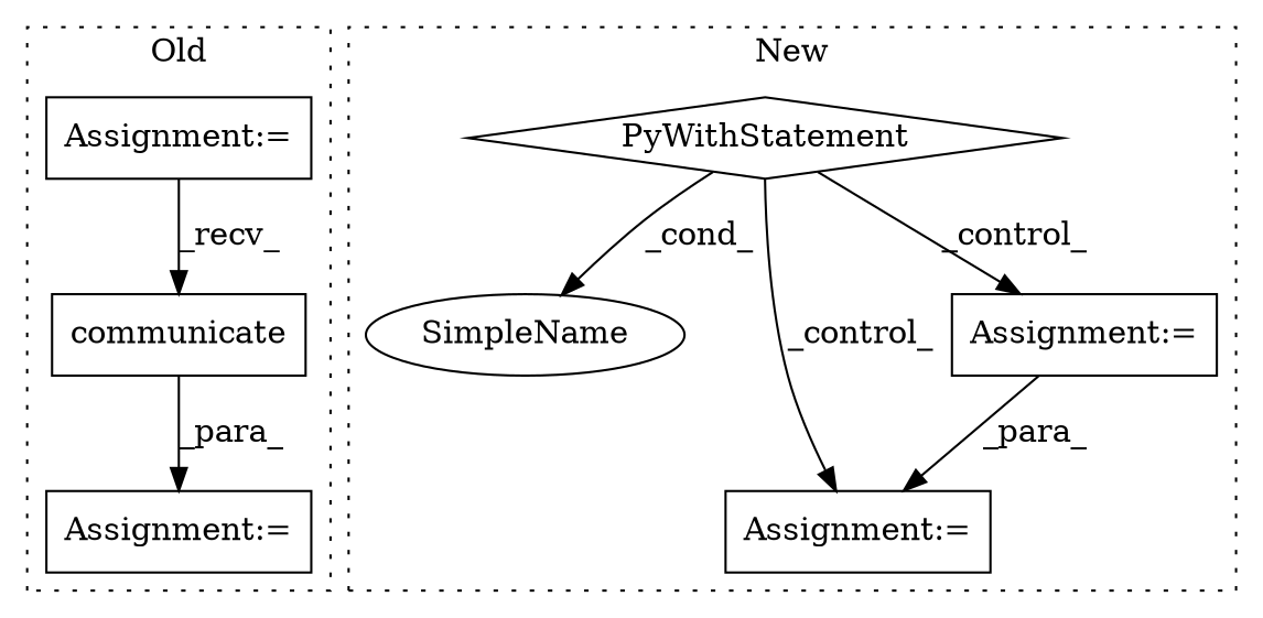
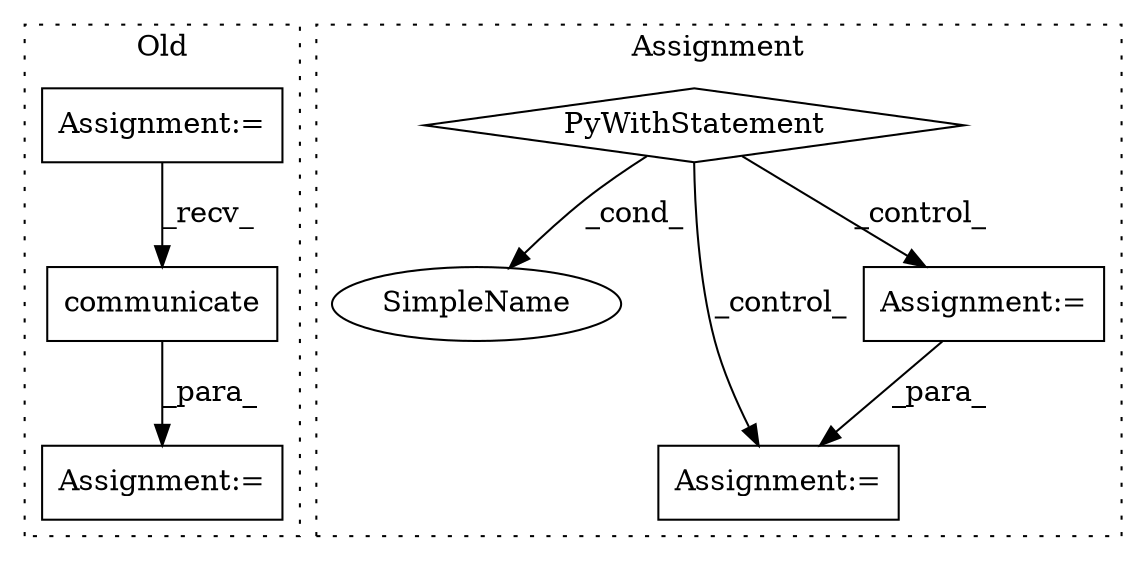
  digraph {
    node [a=7 l=1 shape=box]
    n1 [a=32 l=13 label=communicate s=625]
    n2 [l=2 label="Assignment:=" s=621]
    n3 [label="Assignment:=" s=525]
    n4 [a=104 l="10,2" label=PyWithStatement s="790,824" shape=diamond]
    n5 [a=42 label=SimpleName shape=ellipse l=""]
    n6 [label="Assignment:=" s=868]
    n7 [l=3 label="Assignment:=" s=850]
    subgraph cluster_1 {
      label=Old
      style=dotted
      n1
      n2
      n3
    }
    subgraph cluster_2 {
-     label=New
+     label=Assignment
      style=dotted
      n4
      n5
      n6
      n7
    }
    n1 -> n2 [label=_para_]
    n3 -> n1 [label=_recv_]
    n4 -> n5 [label=_cond_]
    n4 -> n6 [label=_control_]
    n4 -> n7 [label=_control_]
    n7 -> n6 [label=_para_]
  }
